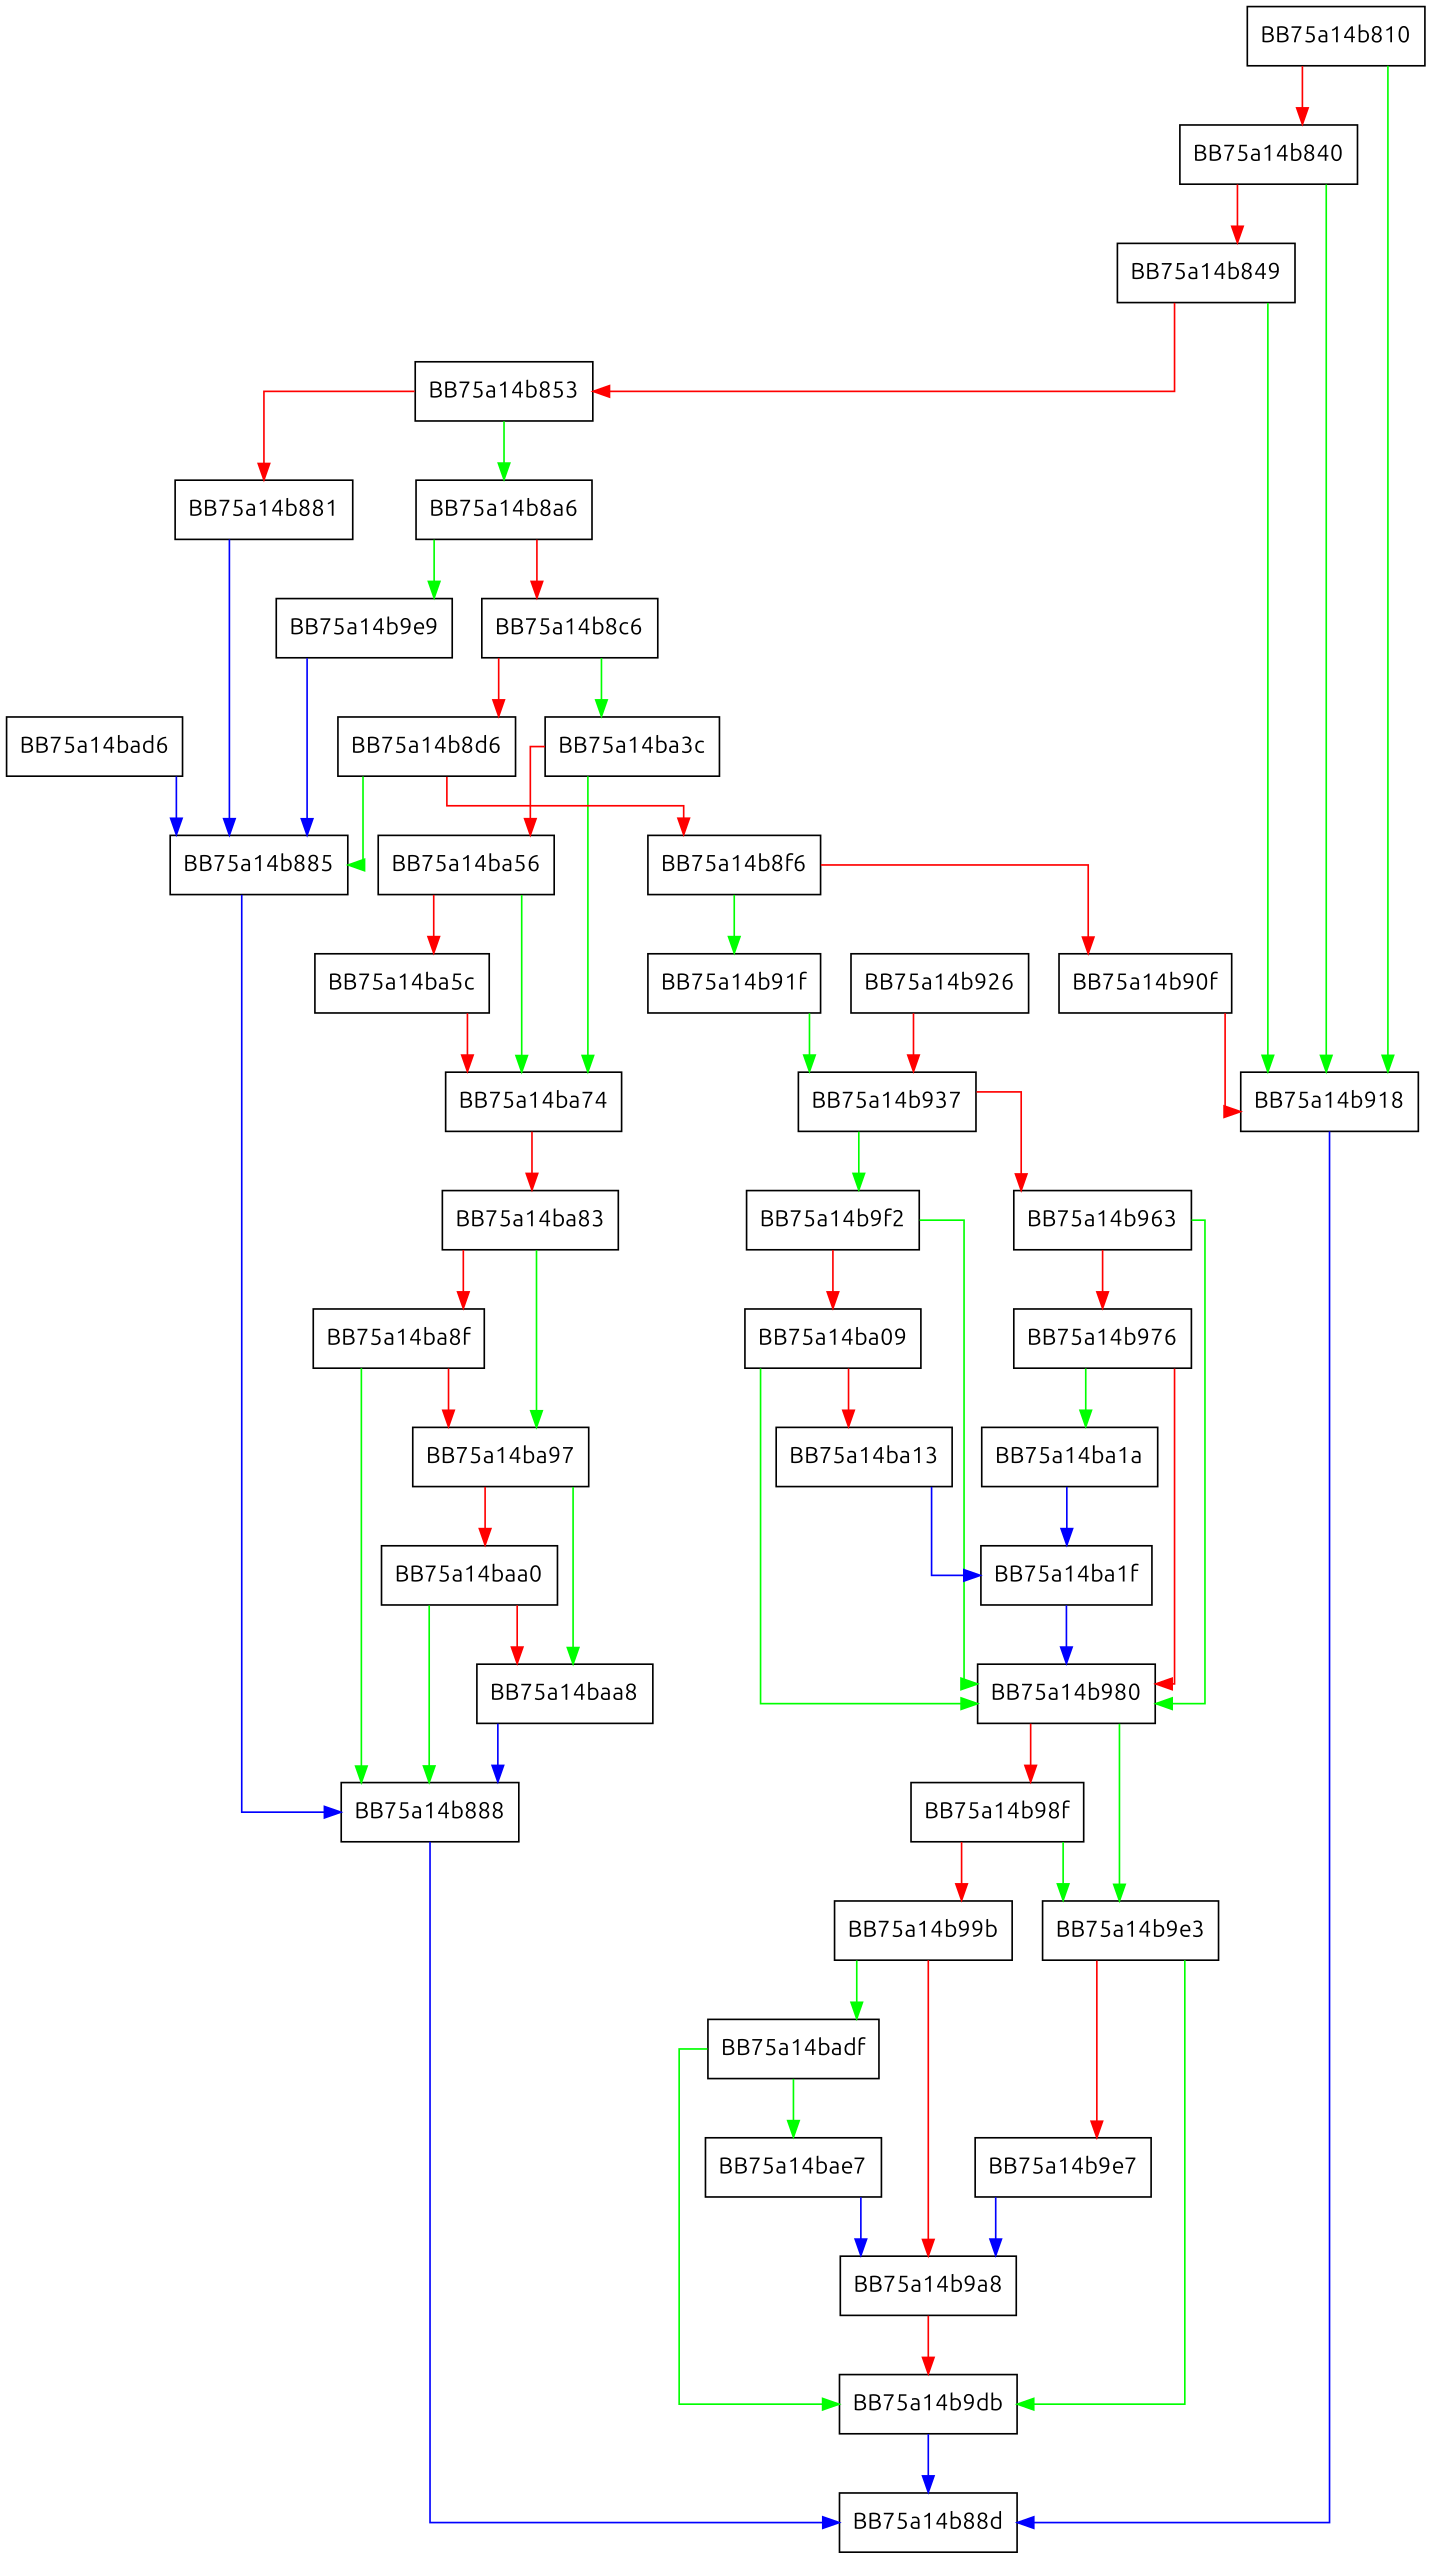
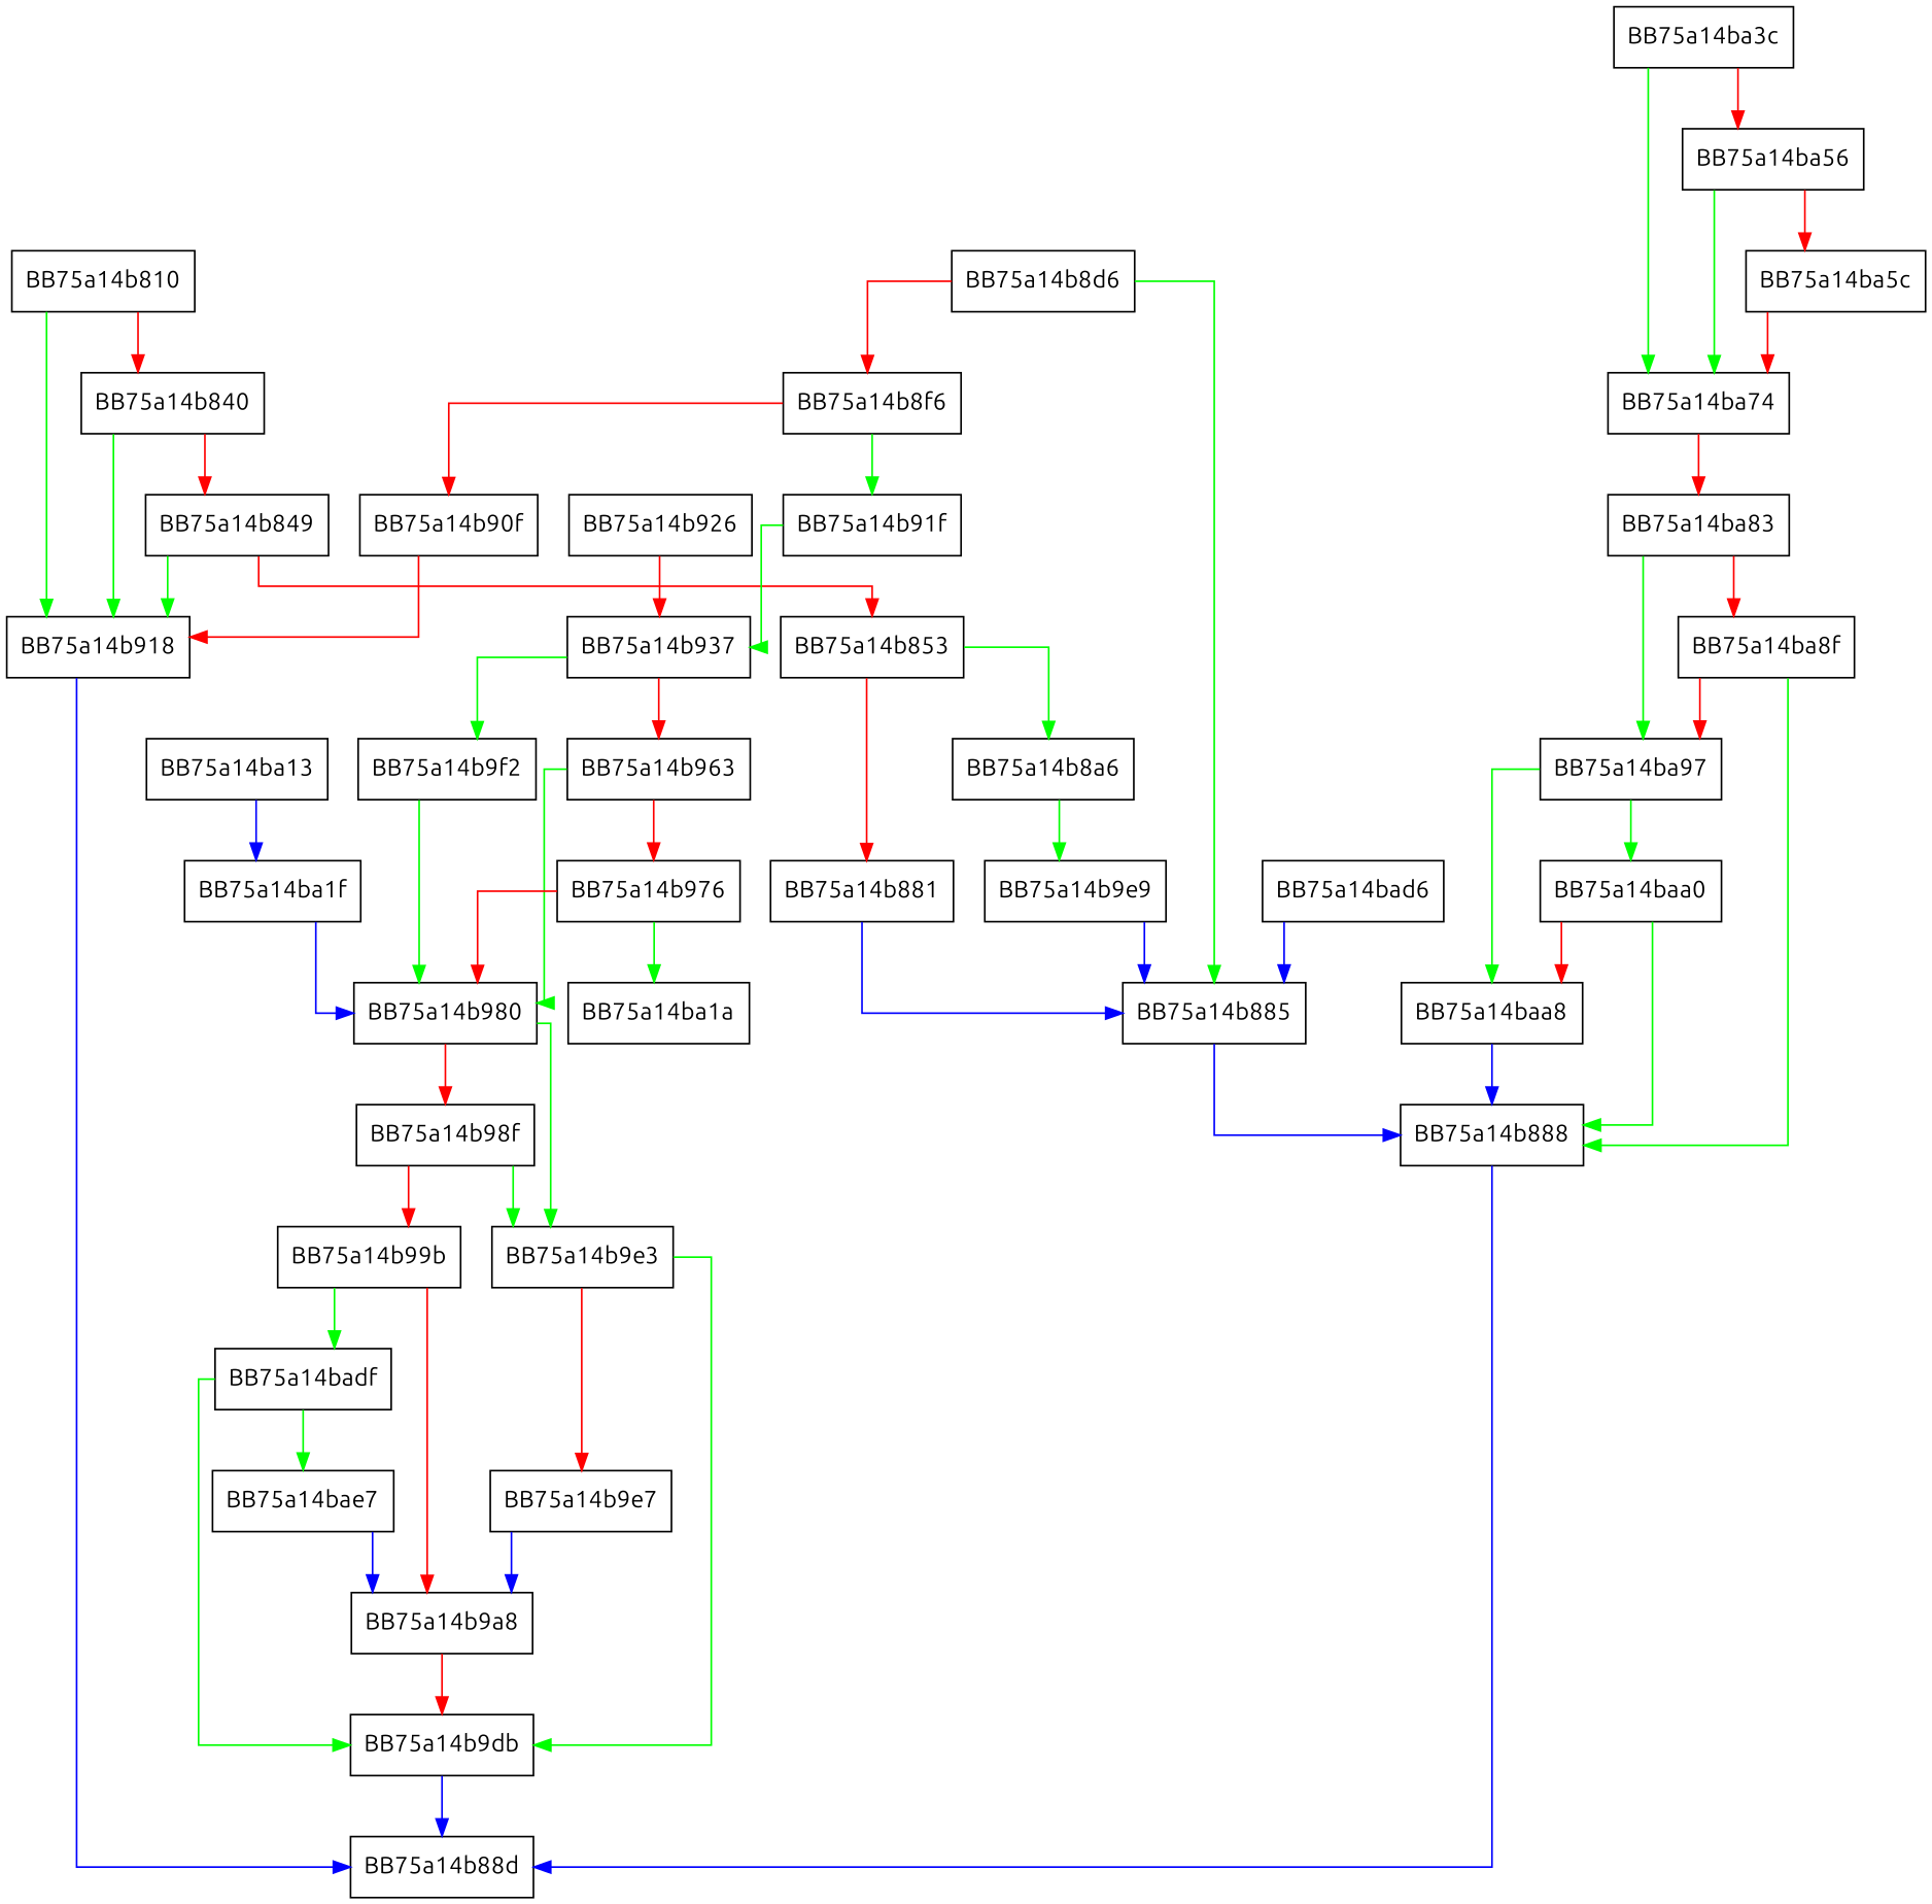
  digraph {
    fontname=Ubuntu
    splines=ortho
    node [fontname=Ubuntu shape=box]
    edge [color=red fontname=Ubuntu]
    BB75a14b810
    BB75a14b918
    BB75a14b840
    BB75a14b88d
    BB75a14b849
    BB75a14b853
    BB75a14b8a6
    BB75a14b881
    BB75a14b9e9
-   BB75a14b8c6
    BB75a14b885
    BB75a14ba3c
    BB75a14b8d6
    BB75a14b888
    BB75a14ba74
    BB75a14ba56
    BB75a14b8f6
    BB75a14ba83
    BB75a14ba5c
    BB75a14bad6
    BB75a14b91f
    BB75a14b90f
    BB75a14b937
    BB75a14b9f2
    BB75a14b963
    BB75a14b926
    BB75a14b980
-   BB75a14ba09
    BB75a14b976
    BB75a14b9e3
    BB75a14b98f
    BB75a14ba13
    BB75a14ba1a
    BB75a14b9db
    BB75a14b9e7
    BB75a14b99b
    BB75a14ba1f
    BB75a14b9a8
    BB75a14badf
    BB75a14bae7
    BB75a14ba8f
    BB75a14ba97
    BB75a14baa8
    BB75a14baa0
    BB75a14b810 -> BB75a14b918 [color=green]
    BB75a14b810 -> BB75a14b840
    BB75a14b918 -> BB75a14b88d [color=blue]
    BB75a14b840 -> BB75a14b918 [color=green]
    BB75a14b840 -> BB75a14b849
    BB75a14b849 -> BB75a14b918 [color=green]
    BB75a14b849 -> BB75a14b853
    BB75a14b853 -> BB75a14b8a6 [color=green]
    BB75a14b853 -> BB75a14b881
    BB75a14b8a6 -> BB75a14b9e9 [color=green]
-   BB75a14b8a6 -> BB75a14b8c6
    BB75a14b881 -> BB75a14b885 [color=blue]
    BB75a14b9e9 -> BB75a14b885 [color=blue]
-   BB75a14b8c6 -> BB75a14ba3c [color=green]
-   BB75a14b8c6 -> BB75a14b8d6
    BB75a14b885 -> BB75a14b888 [color=blue]
    BB75a14ba3c -> BB75a14ba74 [color=green]
    BB75a14ba3c -> BB75a14ba56
    BB75a14b8d6 -> BB75a14b885 [color=green]
    BB75a14b8d6 -> BB75a14b8f6
    BB75a14b888 -> BB75a14b88d [color=blue]
    BB75a14ba74 -> BB75a14ba83
    BB75a14ba56 -> BB75a14ba74 [color=green]
    BB75a14ba56 -> BB75a14ba5c
    BB75a14b8f6 -> BB75a14b91f [color=green]
    BB75a14b8f6 -> BB75a14b90f
    BB75a14ba83 -> BB75a14ba8f
    BB75a14ba83 -> BB75a14ba97 [color=green]
    BB75a14ba5c -> BB75a14ba74
    BB75a14bad6 -> BB75a14b885 [color=blue]
    BB75a14b91f -> BB75a14b937 [color=green]
    BB75a14b90f -> BB75a14b918
    BB75a14b937 -> BB75a14b9f2 [color=green]
    BB75a14b937 -> BB75a14b963
    BB75a14b9f2 -> BB75a14b980 [color=green]
-   BB75a14b9f2 -> BB75a14ba09
    BB75a14b963 -> BB75a14b980 [color=green]
    BB75a14b963 -> BB75a14b976
    BB75a14b926 -> BB75a14b937
    BB75a14b980 -> BB75a14b9e3 [color=green]
    BB75a14b980 -> BB75a14b98f
-   BB75a14ba09 -> BB75a14b980 [color=green]
-   BB75a14ba09 -> BB75a14ba13
    BB75a14b976 -> BB75a14b980
    BB75a14b976 -> BB75a14ba1a [color=green]
    BB75a14b9e3 -> BB75a14b9db [color=green]
    BB75a14b9e3 -> BB75a14b9e7
    BB75a14b98f -> BB75a14b9e3 [color=green]
    BB75a14b98f -> BB75a14b99b
    BB75a14ba13 -> BB75a14ba1f [color=blue]
-   BB75a14ba1a -> BB75a14ba1f [color=blue]
    BB75a14b9db -> BB75a14b88d [color=blue]
    BB75a14b9e7 -> BB75a14b9a8 [color=blue]
    BB75a14b99b -> BB75a14b9a8
    BB75a14b99b -> BB75a14badf [color=green]
    BB75a14ba1f -> BB75a14b980 [color=blue]
    BB75a14b9a8 -> BB75a14b9db
    BB75a14badf -> BB75a14b9db [color=green]
    BB75a14badf -> BB75a14bae7 [color=green]
    BB75a14bae7 -> BB75a14b9a8 [color=blue]
    BB75a14ba8f -> BB75a14b888 [color=green]
    BB75a14ba8f -> BB75a14ba97
    BB75a14ba97 -> BB75a14baa8 [color=green]
-   BB75a14ba97 -> BB75a14baa0
+   BB75a14ba97 -> BB75a14baa0 [color=green]
    BB75a14baa8 -> BB75a14b888 [color=blue]
    BB75a14baa0 -> BB75a14b888 [color=green]
    BB75a14baa0 -> BB75a14baa8
  }
